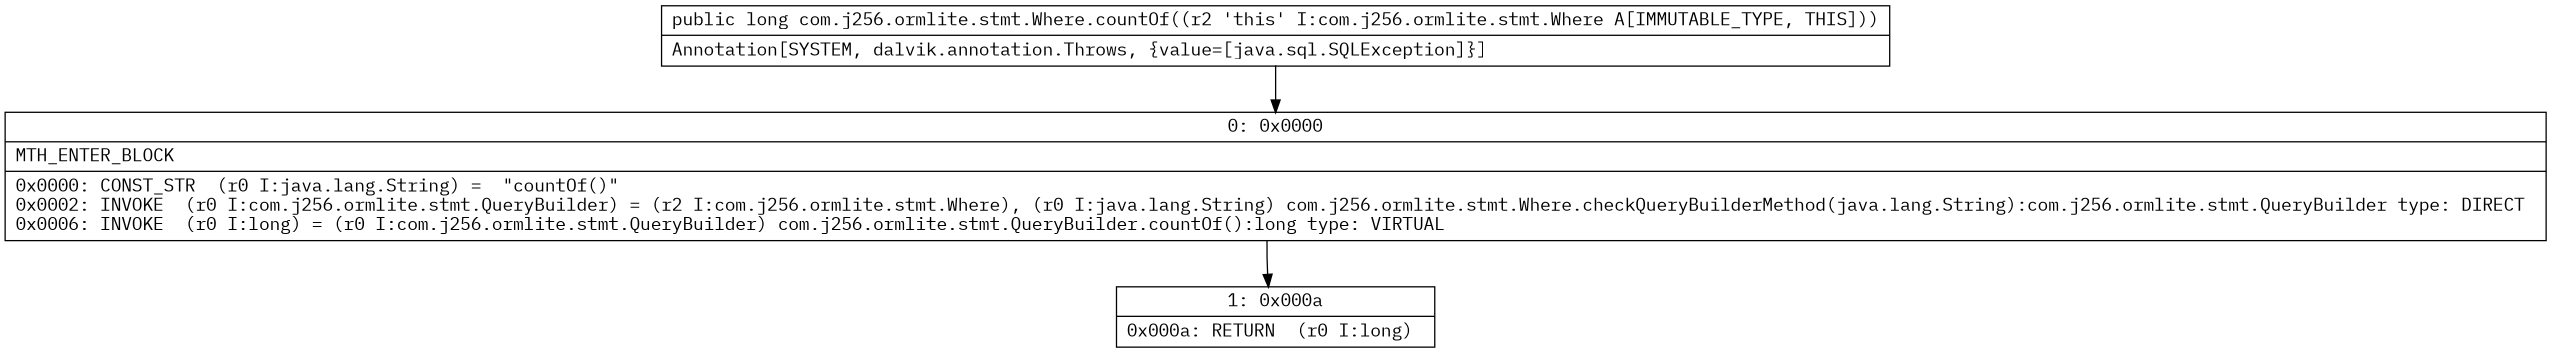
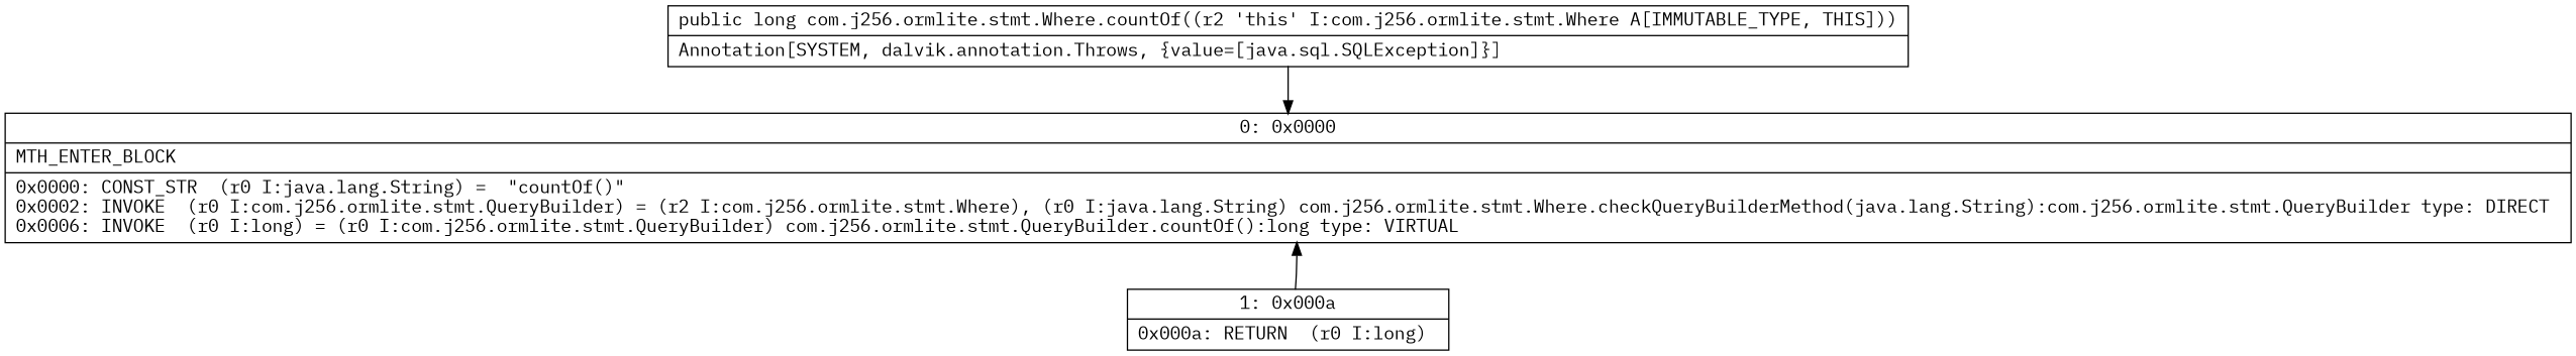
  digraph {
    fontname="IBM Plex Mono"
    node [shape=record fontname="IBM Plex Mono"]
    edge [fontname="IBM Plex Mono"]
    n1 [label="{0\:\ 0x0000|MTH_ENTER_BLOCK\l|0x0000: CONST_STR  (r0 I:java.lang.String) =  \"countOf()\" \l0x0002: INVOKE  (r0 I:com.j256.ormlite.stmt.QueryBuilder) = (r2 I:com.j256.ormlite.stmt.Where), (r0 I:java.lang.String) com.j256.ormlite.stmt.Where.checkQueryBuilderMethod(java.lang.String):com.j256.ormlite.stmt.QueryBuilder type: DIRECT \l0x0006: INVOKE  (r0 I:long) = (r0 I:com.j256.ormlite.stmt.QueryBuilder) com.j256.ormlite.stmt.QueryBuilder.countOf():long type: VIRTUAL \l}"]
    n2 [label="{1\:\ 0x000a|0x000a: RETURN  (r0 I:long) \l}"]
    n3 [label="{public long com.j256.ormlite.stmt.Where.countOf((r2 'this' I:com.j256.ormlite.stmt.Where A[IMMUTABLE_TYPE, THIS]))  | Annotation[SYSTEM, dalvik.annotation.Throws, \{value=[java.sql.SQLException]\}]\l}"]
-   n1 -> n2
+   n2 -> n1
    n3 -> n1
  }
